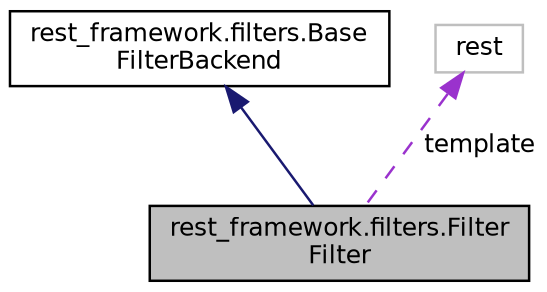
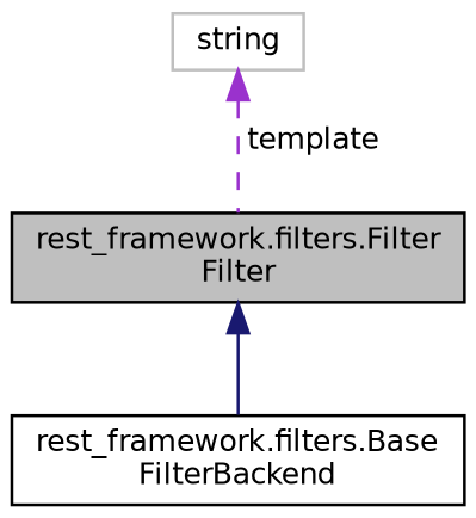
  digraph {
    node [color=black fillcolor=white fontname=Helvetica fontsize=10 shape=record style=filled]
    edge [dir=back fontname=Helvetica fontsize=10 labelfontname=Helvetica labelfontsize=10]
    n1 [fillcolor=grey75 fontcolor=black height=0.2 label="rest_framework.filters.Filter\lFilter" width=0.4]
    n2 [height=0.2 label="rest_framework.filters.Base\lFilterBackend" width=0.4]
-   n3 [color=grey75 height=0.2 label=rest width=0.4]
-   n2 -> n1 [color=midnightblue style=solid]
+   n3 [color=grey75 height=0.2 label=string width=0.4]
+   n1 -> n2 [color=midnightblue style=solid]
    n3 -> n1 [color=darkorchid3 label=" template" style=dashed]
  }
